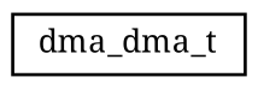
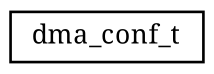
  digraph {
    rankdir=TB
    fontname="Noto Serif"
-   n1 [color=black fillcolor=white fontname="Noto Serif" fontsize=10 height=0.2 label=dma_dma_t shape=record style=filled width=0.4]
+   n1 [color=black fillcolor=white fontname="Noto Serif" fontsize=10 height=0.2 label=dma_conf_t shape=record style=filled width=0.4]
  }
